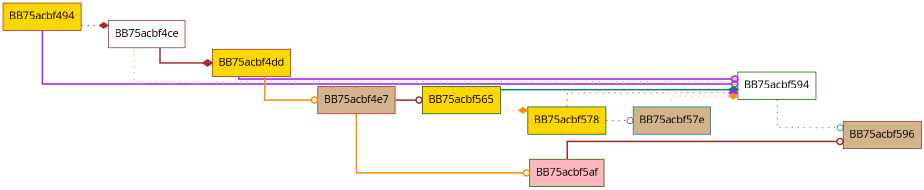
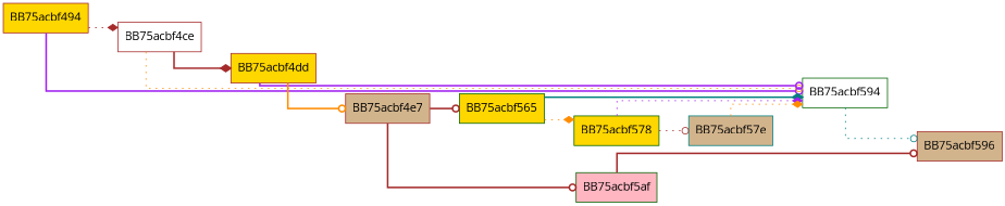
  digraph {
    fontname="Open Sans"
    rankdir=LR
    splines=ortho
    node [color=brown fillcolor=gold fontname="Open Sans" shape=box style=filled]
    edge [arrowhead=odot color=brown fontname="Open Sans" style=bold]
    BB75acbf594 [color=darkgreen fillcolor=white]
    BB75acbf494
    BB75acbf4ce [fillcolor=white]
    BB75acbf596 [fillcolor=tan]
    BB75acbf4dd
    BB75acbf4e7 [fillcolor=tan]
    BB75acbf5af [color=darkgreen fillcolor=lightpink]
    BB75acbf565 [color=darkgreen]
    BB75acbf578 [color=darkgreen]
    BB75acbf57e [color=teal fillcolor=tan]
    BB75acbf594 -> BB75acbf596 [color=teal style=dotted]
    BB75acbf494 -> BB75acbf594 [color=purple]
    BB75acbf494 -> BB75acbf4ce [arrowhead=diamond style=dotted]
    BB75acbf4ce -> BB75acbf594 [color=darkorange style=dotted]
    BB75acbf4ce -> BB75acbf4dd [arrowhead=diamond]
    BB75acbf4dd -> BB75acbf594 [color=purple]
    BB75acbf4dd -> BB75acbf4e7 [color=darkorange]
-   BB75acbf4e7 -> BB75acbf5af [color=darkorange]
+   BB75acbf4e7 -> BB75acbf5af
    BB75acbf4e7 -> BB75acbf565
    BB75acbf5af -> BB75acbf596
    BB75acbf565 -> BB75acbf594 [arrowhead=diamond color=teal]
    BB75acbf565 -> BB75acbf578 [arrowhead=diamond color=darkorange style=dotted]
    BB75acbf578 -> BB75acbf594 [arrowhead=diamond color=purple style=dotted]
    BB75acbf578 -> BB75acbf57e [style=dotted]
    BB75acbf57e -> BB75acbf594 [arrowhead=diamond color=darkorange style=dotted]
  }
